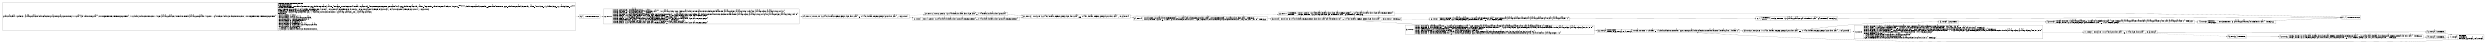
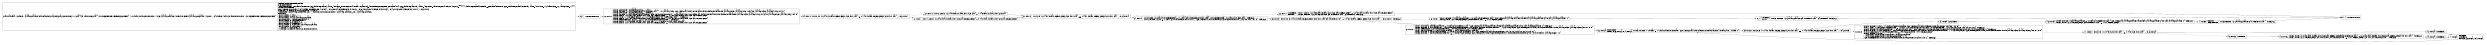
  digraph {
    rankdir=LR
    node [shape=record]
    n1 [label="{26\:\ ?|MTH_ENTER_BLOCK\l}"]
    n2 [label="{28\:\ 0x0000|0x0000: CONST_STR  (r0 I:java.lang.String) =  \"\<this\>\" \l0x0002: INVOKE  (r11 I:java.lang.Object A[D('$this$minBy' char[])]), (r0 I:java.lang.String) type: STATIC call: kotlin.jvm.internal.Intrinsics.checkNotNullParameter(java.lang.Object, java.lang.String):void A[MD:(java.lang.Object, java.lang.String):void (m)]\l0x0005: CONST_STR  (r0 I:java.lang.String) =  \"selector\" \l0x0007: INVOKE  (r12 I:java.lang.Object A[D('selector' kotlin.jvm.functions.Function1)]), (r0 I:java.lang.String) type: STATIC call: kotlin.jvm.internal.Intrinsics.checkNotNullParameter(java.lang.Object, java.lang.String):void A[MD:(java.lang.Object, java.lang.String):void (m)]\l0x000a: CONST  (r0 I:??[int, float, boolean, short, byte, char, OBJECT, ARRAY]) = (0 ??[int, float, boolean, short, byte, char, OBJECT, ARRAY]) \l0x000b: MOVE  (r1 I:??[OBJECT, ARRAY]) = (r11 I:??[OBJECT, ARRAY] A[D('$this$minBy' char[])])  (LINE:3066)\l0x000c: CONST  (r2 I:??[int, float, boolean, short, byte, char, OBJECT, ARRAY]) = (0 ??[int, float, boolean, short, byte, char, OBJECT, ARRAY]) \l0x000d: ARRAY_LENGTH  (r3 I:int) = (r1 I:??[] A[D('$this$minByOrNull$iv' char[])])  (LINE:3659)\l0x000e: CONST  (r4 I:??[boolean, int, float, short, byte, char]) = (1 ??[boolean, int, float, short, byte, char]) \l0x000f: CONST  (r5 I:??[int, float, boolean, short, byte, char, OBJECT, ARRAY]) = (0 ??[int, float, boolean, short, byte, char, OBJECT, ARRAY]) \l}"]
    n3 [label="{29\:\ 0x0010|0x0010: IF  (r3 I:??[int, boolean, OBJECT, ARRAY, byte, short, char]) != (0 ??[int, boolean, OBJECT, ARRAY, byte, short, char])  \-\> B:31:0x0014 \l}"]
    n4 [label="{30\:\ 0x0012|0x0012: CONST  (r3 I:??[boolean, int, float, short, byte, char]) = (1 ??[boolean, int, float, short, byte, char]) \l}"]
    n5 [label="{31\:\ 0x0014|0x0014: CONST  (r3 I:??[int, float, boolean, short, byte, char, OBJECT, ARRAY]) = (0 ??[int, float, boolean, short, byte, char, OBJECT, ARRAY]) \l}"]
    n6 [label="{32\:\ 0x0015|0x0015: IF  (r3 I:??[int, boolean, OBJECT, ARRAY, byte, short, char]) == (0 ??[int, boolean, OBJECT, ARRAY, byte, short, char])  \-\> B:34:0x0019 \l}"]
    n7 [label="{33\:\ 0x0017|SYNTHETIC\lRETURN\l|0x0017: CONST  (r3 I:??[int, float, boolean, short, byte, char, OBJECT, ARRAY]) = (0 ??[int, float, boolean, short, byte, char, OBJECT, ARRAY]) \l0x005e: RETURN  (r3 I:java.lang.Character A[D('minElem$iv' char)]) A[SYNTHETIC] (LINE:3066)\l}"]
    n8 [label="{34\:\ 0x0019|0x0019: AGET  (r3 I:char A[IMMUTABLE_TYPE]) = (r1 I:char[] A[D('$this$minByOrNull$iv' char[]), IMMUTABLE_TYPE]), (r5 I:??[int, short, byte, char])  (LINE:3660)\l0x001b: INVOKE  (r5 I:int) = (r1 I:char[] A[D('$this$minByOrNull$iv' char[])]) type: STATIC call: kotlin.collections.ArraysKt.getLastIndex(char[]):int A[MD:(char[]):int (m)] (LINE:3661)\l}"]
    n9 [label="{27\:\ ?|MTH_EXIT_BLOCK\l}"]
    n10 [label="{35\:\ 0x001f|0x001f: IF  (r5 I:??[int, boolean, OBJECT, ARRAY, byte, short, char] A[D('lastIndex$iv' int)]) != (0 ??[int, boolean, OBJECT, ARRAY, byte, short, char])  \-\> B:37:0x0027  (LINE:3662)\l}"]
    n11 [label="{36\:\ 0x0021|0x0021: INVOKE  (r4 I:java.lang.Character) = (r3 I:char A[D('minElem$iv' char)]) type: STATIC call: java.lang.Character.valueOf(char):java.lang.Character A[MD:(char):java.lang.Character (c)]\l0x0025: MOVE  (r3 I:??[OBJECT, ARRAY] A[D('minElem$iv' char)]) = (r4 I:??[OBJECT, ARRAY]) \l}"]
    n12 [label="{37\:\ 0x0027|0x0027: INVOKE  (r6 I:java.lang.Character) = (r3 I:char A[D('minElem$iv' char)]) type: STATIC call: java.lang.Character.valueOf(char):java.lang.Character A[MD:(char):java.lang.Character (c)] (LINE:3663)\l0x002b: INVOKE  (r6 I:java.lang.Object) = (r12 I:kotlin.jvm.functions.Function1 A[D('selector' kotlin.jvm.functions.Function1)]), (r6 I:java.lang.Object) type: INTERFACE call: kotlin.jvm.functions.Function1.invoke(java.lang.Object):java.lang.Object A[MD:(P1):R (m)]\l0x002f: CHECK_CAST (r6 I:java.lang.Comparable) = (java.lang.Comparable) (r6 I:??[OBJECT, ARRAY]) \l0x0031: NEW_INSTANCE  (r7 I:kotlin.ranges.IntRange) =  kotlin.ranges.IntRange  (LINE:3664)\l0x0033: INVOKE  (r7 I:kotlin.ranges.IntRange), (r4 I:int), (r5 I:int A[D('lastIndex$iv' int)]) type: DIRECT call: kotlin.ranges.IntRange.\<init\>(int, int):void A[MD:(int, int):void (m)]\l0x0036: INVOKE  (r4 I:kotlin.collections.IntIterator) = (r7 I:kotlin.ranges.IntRange) type: VIRTUAL call: kotlin.ranges.IntRange.iterator():kotlin.collections.IntIterator A[MD:():java.util.Iterator\<java.lang.Integer\> (m)]\l}"]
    n13 [label="{51\:\ ?|SYNTHETIC\lRETURN\l|0x005e: RETURN  (r3 I:java.lang.Character A[D('minElem$iv' char)]) A[SYNTHETIC] (LINE:3066)\l}"]
    n14 [label="{38\:\ 0x003a|LOOP_START\lLOOP:0: B:38:0x003a\-\>B:47:0x003a\l|0x003a: INVOKE  (r7 I:boolean) = (r4 I:kotlin.collections.IntIterator) type: VIRTUAL call: kotlin.collections.IntIterator.hasNext():boolean A[MD:():boolean (c)]\l}"]
    n15 [label="{39\:\ 0x003e|0x003e: IF  (r7 I:??[int, boolean, OBJECT, ARRAY, byte, short, char]) == (0 ??[int, boolean, OBJECT, ARRAY, byte, short, char])  \-\> B:46:0x0059 \l}"]
    n16 [label="{40\:\ 0x0040|0x0040: INVOKE  (r7 I:int) = (r4 I:kotlin.collections.IntIterator) type: VIRTUAL call: kotlin.collections.IntIterator.nextInt():int A[MD:():int (m)]\l0x0044: AGET  (r8 I:char A[IMMUTABLE_TYPE]) = (r1 I:char[] A[D('$this$minByOrNull$iv' char[]), IMMUTABLE_TYPE]), (r7 I:??[int, short, byte, char] A[D('i$iv' int)])  (LINE:3665)\l0x0046: INVOKE  (r9 I:java.lang.Character) = (r8 I:char A[D('e$iv' char)]) type: STATIC call: java.lang.Character.valueOf(char):java.lang.Character A[MD:(char):java.lang.Character (c)] (LINE:3666)\l0x004a: INVOKE  (r9 I:java.lang.Object) = (r12 I:kotlin.jvm.functions.Function1 A[D('selector' kotlin.jvm.functions.Function1)]), (r9 I:java.lang.Object) type: INTERFACE call: kotlin.jvm.functions.Function1.invoke(java.lang.Object):java.lang.Object A[MD:(P1):R (m)]\l0x004e: CHECK_CAST (r9 I:java.lang.Comparable) = (java.lang.Comparable) (r9 I:??[OBJECT, ARRAY]) \l0x0050: INVOKE  (r10 I:int) = \l  (r6 I:java.lang.Comparable A[D('minValue$iv' java.lang.Comparable)])\l  (r9 I:java.lang.Object A[D('v$iv' java.lang.Comparable)])\l type: INTERFACE call: java.lang.Comparable.compareTo(java.lang.Object):int A[MD:(T):int (c)] (LINE:3667)\l}"]
    n17 [label="{46\:\ 0x0059|ARGUMENT\l}"]
    n18 [label="{41\:\ 0x0054|0x0054: IF  (r10 I:??[int, byte, short, char]) \<= (0 ??[int, byte, short, char])  \-\> B:48:0x003a \l}"]
    n19 [label="{43\:\ 0x0059|0x0059: INVOKE  (r4 I:java.lang.Character) = (r3 I:char A[D('minElem$iv' char)]) type: STATIC call: java.lang.Character.valueOf(char):java.lang.Character A[MD:(char):java.lang.Character (c)] (LINE:3672)\l0x005d: MOVE  (r3 I:??[OBJECT, ARRAY] A[D('minElem$iv' char)]) = (r4 I:??[OBJECT, ARRAY]) \l}"]
    n20 [label="{45\:\ 0x0056|SYNTHETIC\l}"]
    n21 [label="{48\:\ 0x003a|SYNTHETIC\l}"]
    n22 [label="{42\:\ 0x0056|0x0056: MOVE  (r3 I:??[int, float, boolean, short, byte, char, OBJECT, ARRAY] A[D('minElem$iv' char)]) = (r8 I:??[int, float, boolean, short, byte, char, OBJECT, ARRAY] A[D('e$iv' char)])  (LINE:3668)\l0x0057: MOVE  (r6 I:??[OBJECT, ARRAY] A[D('minValue$iv' java.lang.Comparable)]) = (r9 I:??[OBJECT, ARRAY] A[D('v$iv' java.lang.Comparable)])  (LINE:3669)\l}"]
    n23 [label="{47\:\ 0x003a|LOOP_END\lSYNTHETIC\lLOOP:0: B:38:0x003a\-\>B:47:0x003a\l}"]
    n24 [label="{49\:\ 0x003a|SYNTHETIC\l}"]
-   n25 [label="{44\:\ 0x005e|RETURN\lORIG_CAST\l|0x005e: RETURN  (r3 I:java.lang.Character A[D('minElem$iv' char)])  (LINE:3066)\l}"]
+   n25 [label="{44\:\ 0x005e|RETURN\lORIG_RETURN\l|0x005e: RETURN  (r3 I:java.lang.Character A[D('minElem$iv' char)])  (LINE:3066)\l}"]
    n26 [label="{public static final \/* synthetic *\/ java.lang.Character kotlin.collections.ArraysKt___ArraysJvmKt.minBy((r11 I:char[] A[D('$this$minBy' char[]), IMMUTABLE_TYPE, METHOD_ARGUMENT]), (r12 I:kotlin.jvm.functions.Function1\<? super java.lang.Character, ? extends R extends java.lang.Comparable\<? super R\>\> A[D('selector' kotlin.jvm.functions.Function1), IMMUTABLE_TYPE, METHOD_ARGUMENT]))  | METHOD_CANDIDATE_FOR_INLINE\lUSE_LINES_HINTS\l\{Lkotlin\/Deprecated;=Annotation\{RUNTIME, type=Lkotlin\/Deprecated;, values=\{message=Use minByOrNull instead., replaceWith=\{ENCODED_ANNOTATION: Annotation\{null, type=Lkotlin\/ReplaceWith;, values=\{expression=this.minByOrNull(selector), imports=[[]]\}\}\}\}\}, Lkotlin\/DeprecatedSinceKotlin;=Annotation\{RUNTIME, type=Lkotlin\/DeprecatedSinceKotlin;, values=\{errorSince=1.5, hiddenSince=1.6, warningSince=1.4\}\}\}\lINLINE_NOT_NEEDED\lCROSS_EDGE: B:36:0x0021 \-\> B:44:0x005e, BACK_EDGE: B:41:0x0054 \-\> B:38:0x003a, BACK_EDGE: B:42:0x0056 \-\> B:38:0x003a, CROSS_EDGE: B:43:0x0059 \-\> B:44:0x005e, CROSS_EDGE: B:31:0x0014 \-\> B:32:0x0015\lTYPE_VARS: [R extends java.lang.Comparable\<? super R\>]\lSIGNATURE: \<R::Ljava\/lang\/Comparable\<\-TR;\>;\>([CLkotlin\/jvm\/functions\/Function1\<\-Ljava\/lang\/Character;+TR;\>;)Ljava\/lang\/Character;\lDebug Info:\l  0x0044\-0x0058: r7 'i$iv' I\l  0x0046\-0x0058: r8 'e$iv' C\l  0x0050\-0x0058: r9 'v$iv' Ljava\/lang\/Comparable;\l  0x000c\-0x005e: r1 '$this$minByOrNull$iv' [C\l  0x000d\-0x005e: r2 '$i$f$minByOrNull' I\l  0x001b\-0x005e: r3 'minElem$iv' C\l  0x001f\-0x005e: r5 'lastIndex$iv' I\l  0x0031\-0x005e: r6 'minValue$iv' Ljava\/lang\/Comparable;\l  0x000b\-0x005e: r0 '$i$f$minBy' I\l  \-1 \-0x005e: r11 '$this$minBy' [C\l  \-1 \-0x005e: r12 'selector' Lkotlin\/jvm\/functions\/Function1;\l}"]
    n1 -> n2
    n2 -> n3
    n3 -> n4 [style=dashed]
    n3 -> n5
    n4 -> n6
    n5 -> n6
    n6 -> n7 [style=dashed]
    n6 -> n8
    n7 -> n9
    n8 -> n10
    n10 -> n11 [style=dashed]
    n10 -> n12
    n11 -> n13
    n12 -> n14
    n13 -> n9
    n14 -> n15
    n15 -> n16 [style=dashed]
    n15 -> n17
    n16 -> n18
    n17 -> n19
    n18 -> n20 [style=dashed]
    n18 -> n21
    n19 -> n25
    n20 -> n22
    n21 -> n23
    n22 -> n24
    n23 -> n14
    n24 -> n23
    n25 -> n9
    n26 -> n1
  }
